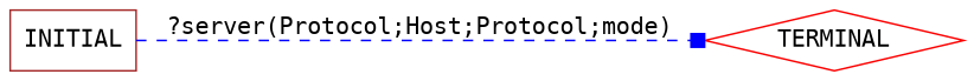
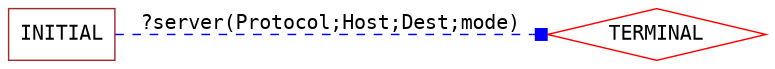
  digraph {
    rankdir=LR
    fontname="DejaVu Sans Mono"
    node [fontname="DejaVu Sans Mono"]
    n1 [label=TERMINAL shape=diamond color=red]
    n2 [label=INITIAL shape=box color=brown]
-   n2 -> n1 [label="?server(Protocol;Host;Protocol;mode)" color=blue style=dashed arrowhead=box fontname="DejaVu Sans Mono"]
+   n2 -> n1 [label="?server(Protocol;Host;Dest;mode)" color=blue style=dashed arrowhead=box fontname="DejaVu Sans Mono"]
  }
